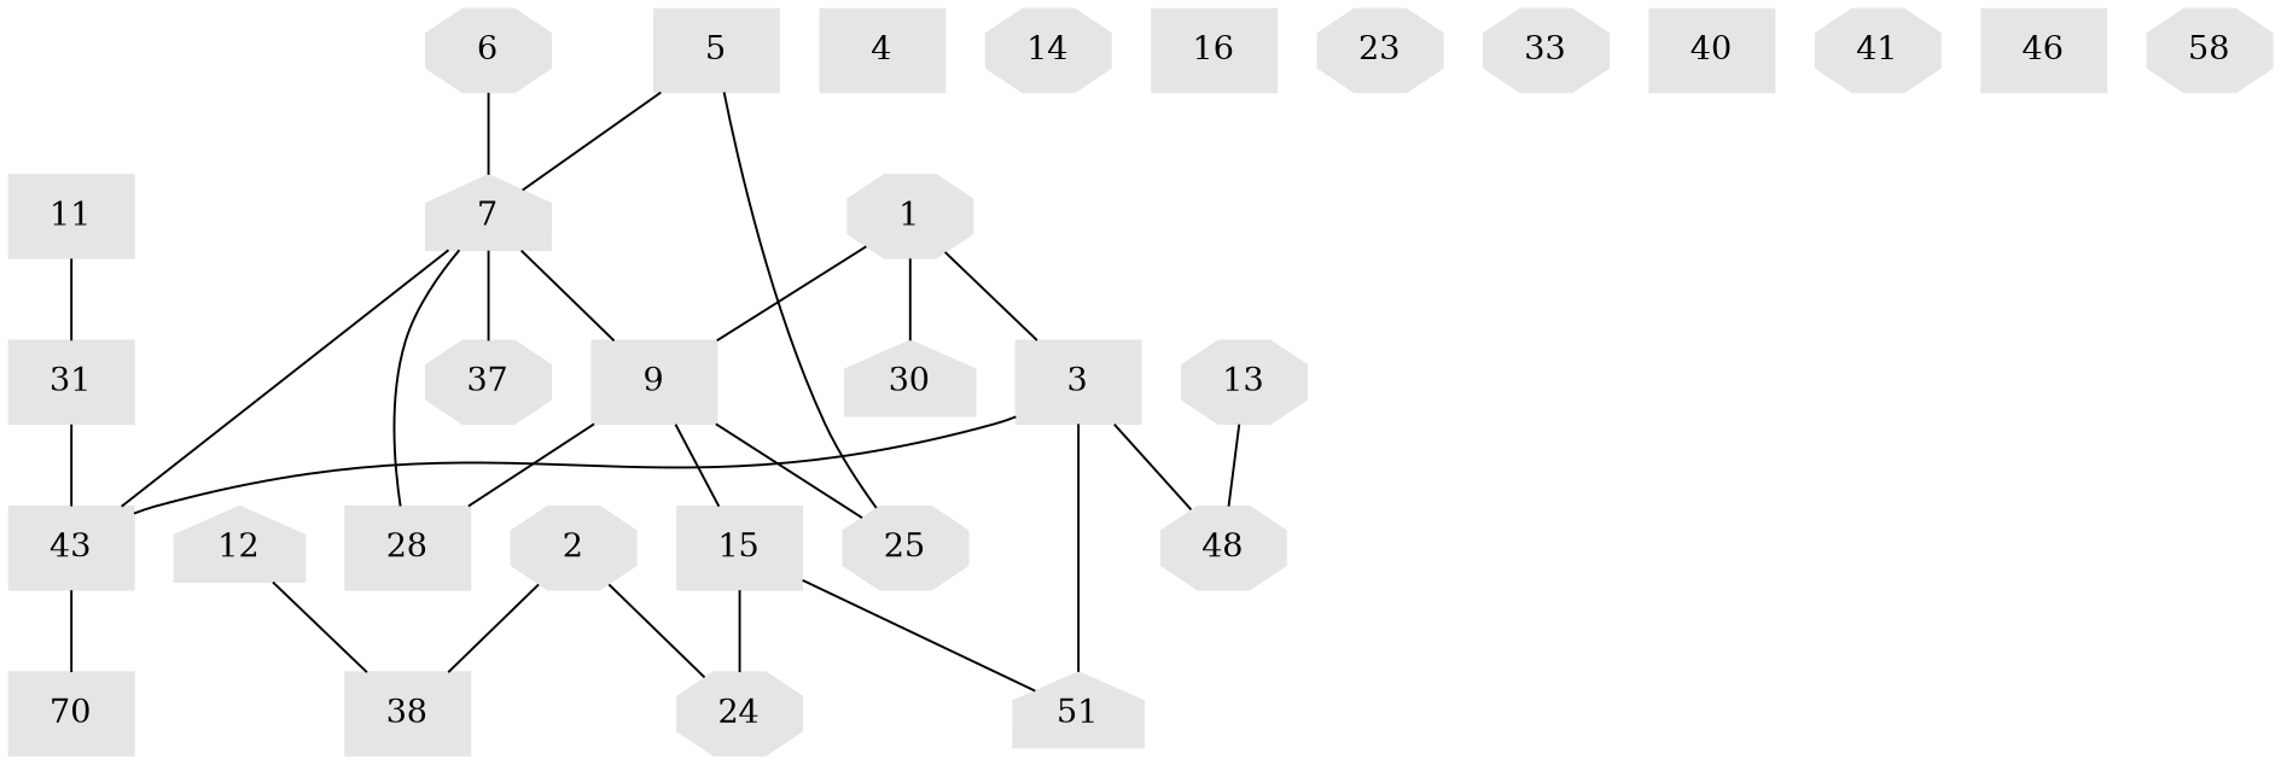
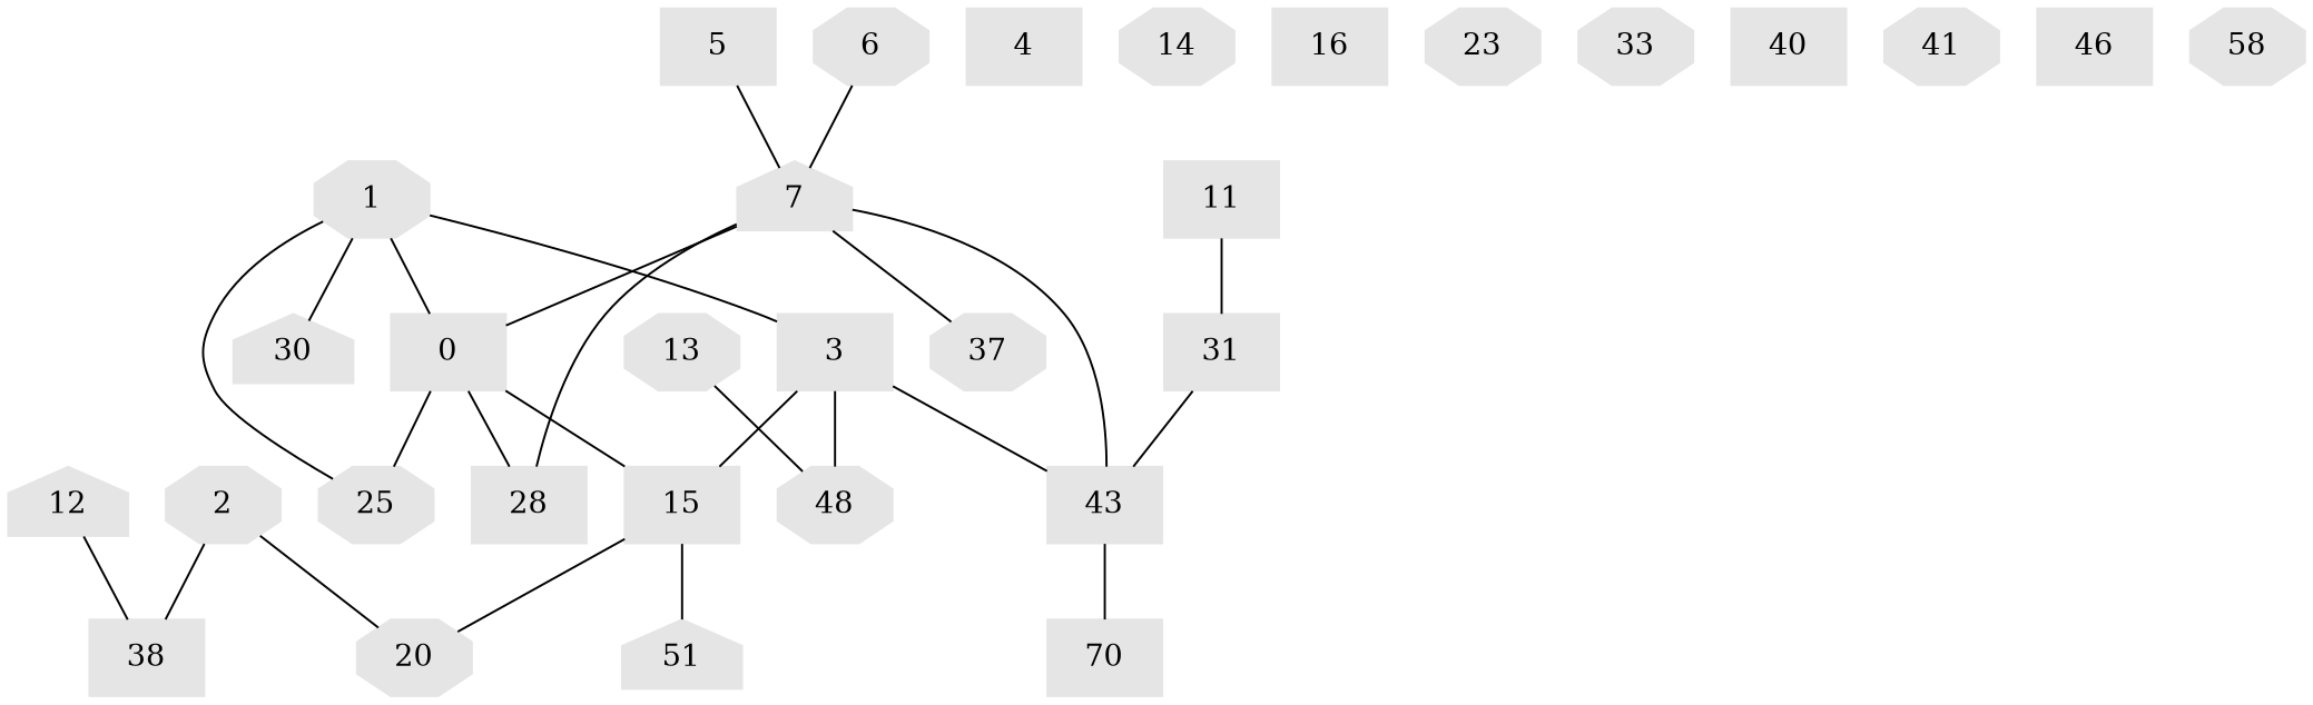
  graph {
    node [color=gray90 shape=box style=filled]
    1 [shape=octagon super="+52"]
    3 [super="+39+8"]
-   9 [super="+59+18"]
+   9 [super="+59+18" label=0]
    30 [shape=house]
    15 [super="+32+17+27"]
    43 [super="+61+53"]
    48 [shape=octagon]
    25 [shape=octagon]
    28
    2 [shape=octagon super="+29"]
-   20 [shape=octagon label=24]
+   20 [shape=octagon]
    38
    51 [shape=house]
    n14 [label=70]
    4 [super="+22+24"]
    5 [super="+34"]
    7 [shape=house super="+21+10"]
    37 [shape=octagon]
    6 [shape=octagon]
    11 [super="+35"]
    31
    12 [shape=house super="+26"]
    13 [shape=octagon super="+56+54"]
    14 [shape=octagon super="+55"]
    16
    23 [shape=octagon]
    33 [shape=octagon super="+42+49"]
    40
    41 [shape=octagon]
    46
    58 [shape=octagon]
    1 -- 3
    1 -- 9
    1 -- 30
-   3 -- 51 [weight=2]
+   3 -- 15 [weight=2]
    3 -- 43
    3 -- 48
    9 -- 15
    9 -- 25
    9 -- 28
    15 -- 20
    15 -- 51
    43 -- n14
    2 -- 20
    2 -- 38
-   5 -- 25
+   1 -- 25
    5 -- 7
    7 -- 9
    7 -- 43
    7 -- 28
    7 -- 37
    6 -- 7
    11 -- 31
    31 -- 43
    12 -- 38
    13 -- 48
  }
